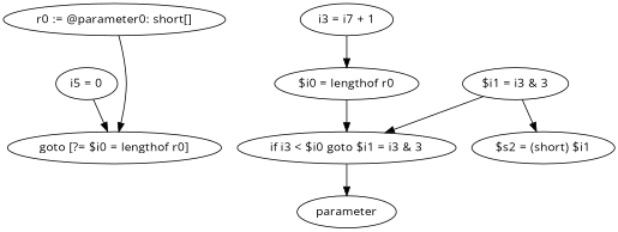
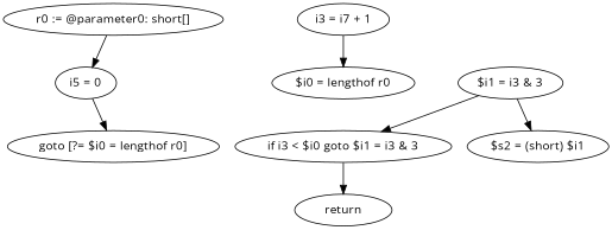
  digraph {
    fontname="Open Sans"
    node [fontname="Open Sans"]
    edge [fontname="Open Sans"]
    n1 [label="i5 = 0"]
    "r0 := @parameter0: short[]"
    "goto [?= $i0 = lengthof r0]"
    "$i0 = lengthof r0"
    "if i3 < $i0 goto $i1 = i3 & 3"
    "$i1 = i3 & 3"
    "$s2 = (short) $i1"
    n8 [label="i3 = i7 + 1"]
-   return [label=parameter]
+   return
    n1 -> "goto [?= $i0 = lengthof r0]"
-   "r0 := @parameter0: short[]" -> "goto [?= $i0 = lengthof r0]"
-   "$i0 = lengthof r0" -> "if i3 < $i0 goto $i1 = i3 & 3"
+   "r0 := @parameter0: short[]" -> n1
    "if i3 < $i0 goto $i1 = i3 & 3" -> return
    "$i1 = i3 & 3" -> "if i3 < $i0 goto $i1 = i3 & 3"
    "$i1 = i3 & 3" -> "$s2 = (short) $i1"
    n8 -> "$i0 = lengthof r0"
  }
